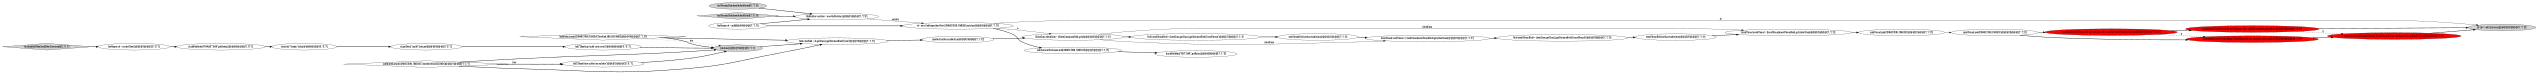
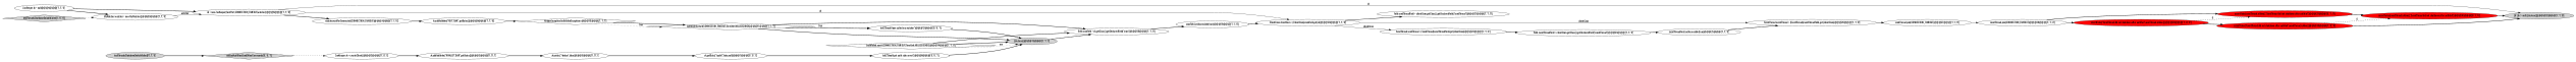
  digraph {
    fontname=Oswald
    rankdir=LR
    node [fillcolor=white fontname=Oswald shape=ellipse style=filled]
    edge [fontname=Oswald style=bold]
    n1 [fillcolor=lightgray label="{if (zk != null) {zk.close()}}@@@32@@@['1', '1', '0']"]
    n2 [label="zk.addAuthInfo(\"INVALID\",\"BAR\".getBytes())@@@5@@@['0', '0', '1']"]
    n3 [label="zk.exists(\"/foobar\",false)@@@6@@@['0', '0', '1']"]
    n4 [label="zk.getData(\"/path1\",false,null)@@@7@@@['0', '0', '1']"]
    n5 [label="eventThread.join(CONNECTION_TIMEOUT)@@@28@@@['1', '1', '0']"]
    n6 [fillcolor=red label="assertFalse(\"SendThread did not shutdown after authFail\",sendThread.isAlive())@@@29@@@['1', '0', '0']"]
    n7 [fillcolor=red label="assertFalse(sendThread.isAlive(),\"SendThread did not shutdown after authFail\")@@@29@@@['0', '1', '0']"]
    n8 [fillcolor=red label="assertFalse(\"EventThread did not shutdown after authFail\",eventThread.isAlive())@@@30@@@['1', '0', '0']"]
    n9 [fillcolor=red label="assertFalse(eventThread.isAlive(),\"EventThread did not shutdown after authFail\")@@@30@@@['0', '1', '0']"]
    n10 [label="ZooKeeper zk = createClient()@@@3@@@['0', '0', '1']"]
    n11 [label="watcher.waitForConnected(CONNECTION_TIMEOUT)@@@7@@@['1', '1', '0']"]
    n12 [label="zk.addAuthInfo(\"FOO\",\"BAR\".getBytes())@@@9@@@['1', '1', '0']"]
+   n13 [label="KeeperException.AuthFailedException e@@@10@@@['1', '1', '1']" shape=diamond]
    n14 [label="ZooKeeper zk = null@@@4@@@['1', '1', '0']"]
    n15 [label="zk = new ZooKeeper(hostPort,CONNECTION_TIMEOUT,watcher)@@@6@@@['1', '1', '0']"]
    n16 [label="MyWatcher watcher = new MyWatcher()@@@3@@@['1', '1', '0']"]
    n17 [label="ClientCnxn clientCnxn = (ClientCnxn)cnxnField.get(zk)@@@20@@@['1', '1', '0']"]
    n18 [label="eventThreadField.setAccessible(true)@@@25@@@['1', '1', '0']"]
    n19 [label="EventThread eventThread = (EventThread)eventThreadField.get(clientCnxn)@@@26@@@['1', '1', '0']"]
    n20 [label="sendThread.join(CONNECTION_TIMEOUT)@@@27@@@['1', '1', '0']"]
    n21 [label="SendThread sendThread = (SendThread)sendThreadField.get(clientCnxn)@@@23@@@['1', '1', '0']"]
    n22 [label="Field eventThreadField = clientCnxn.getClass().getDeclaredField(\"eventThread\")@@@24@@@['1', '1', '0']"]
    n23 [label="fail(\"Should get auth state error\")@@@8@@@['0', '0', '1']"]
    n24 [fillcolor=lightgray label="{zk.close()}@@@15@@@['1', '1', '1']"]
    n25 [label="Field cnxnField = zk.getClass().getDeclaredField(\"cnxn\")@@@18@@@['1', '1', '0']"]
    n26 [fillcolor=lightgray label="testThreadsShutdownOnAuthFailed['1', '0', '0']" shape=diamond]
    n27 [label="cnxnField.setAccessible(true)@@@19@@@['1', '1', '0']"]
    n28 [label="!authFailed.await(CONNECTION_TIMEOUT,TimeUnit.MILLISECONDS)@@@11@@@['1', '1', '1']" shape=diamond]
    n29 [label="fail(\"Should have called my watcher\")@@@12@@@['0', '0', '1']"]
    n30 [label="Field sendThreadField = clientCnxn.getClass().getDeclaredField(\"sendThread\")@@@21@@@['1', '1', '0']"]
-   n31 [label="sendThreadField.setAccessible(true)@@@22@@@['1', '1', '0']"]
    n32 [fillcolor=lightgray label="testBadAuthThenSendOtherCommands['0', '0', '1']" shape=diamond]
    n33 [label="!authFailed.await(CONNECTION_TIMEOUT,TimeUnit.MILLISECONDS)@@@14@@@['1', '1', '0']" shape=diamond]
    n34 [fillcolor=lightgray label="testThreadsShutdownOnAuthFailed['0', '1', '0']"]
    n2 -> n3
    n3 -> n4
    n4 -> n23
    n5 -> n6
    n5 -> n7
    n6 -> n7 [label=0 style=dashed]
    n6 -> n8
    n7 -> n9
    n8 -> n1
    n8 -> n9 [label=0 style=dashed]
    n9 -> n1
    n10 -> n2
    n11 -> n12
+   n12 -> n13
+   n13 -> n28 [label=true style=dotted]
+   n13 -> n28
    n14 -> n15
    n14 -> n16
    n15 -> n1 [label=zk style=solid]
    n15 -> n11
    n15 -> n17 [label=zk style=solid]
    n16 -> n15 [label=watcher style=solid]
    n17 -> n19 [label=clientCnxn style=solid]
    n17 -> n21 [label=clientCnxn style=solid]
    n17 -> n30
    n18 -> n19
    n19 -> n20
    n20 -> n5 [style=solid]
    n21 -> n22
    n22 -> n18
    n23 -> n24
    n24 -> n25
    n25 -> n27
-   n26 -> n16
+   n26 -> n16 [style=dotted]
    n27 -> n17
    n28 -> n24
    n28 -> n25
    n28 -> n29 [label=true style=dotted]
    n28 -> n29
    n29 -> n24
-   n30 -> n31
-   n31 -> n21
-   n32 -> n10
+   n32 -> n10 [style=dashed]
    n33 -> n24
    n33 -> n24 [label=true style=dotted]
    n33 -> n25
-   n34 -> n16
+   n34 -> n32
  }
